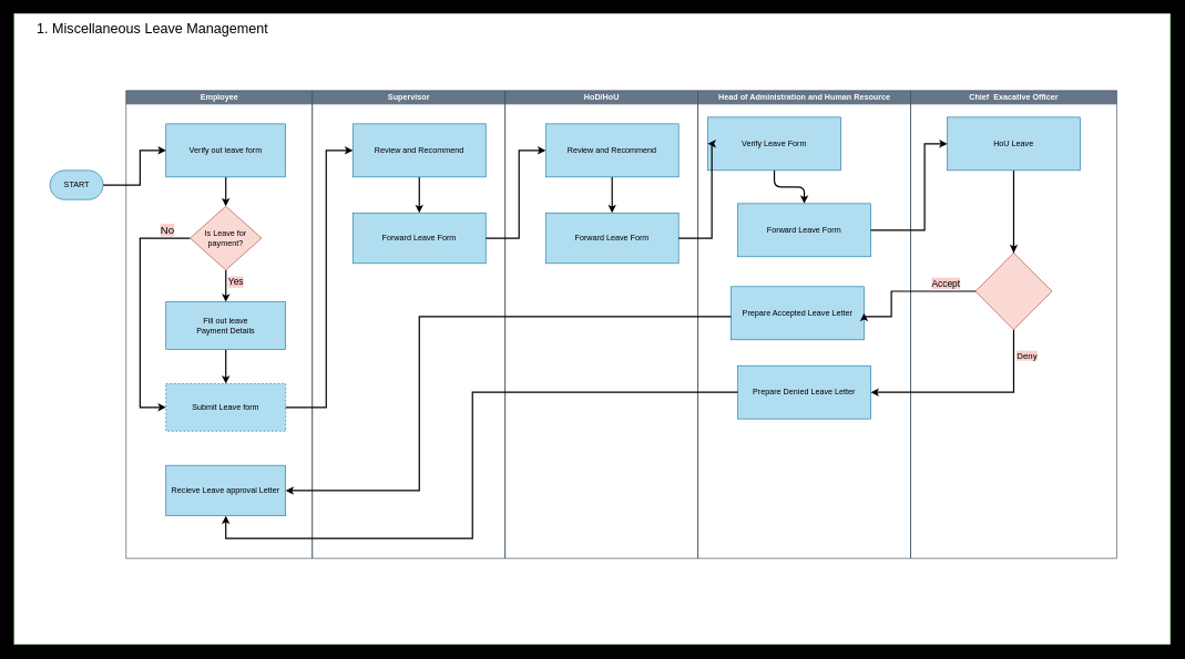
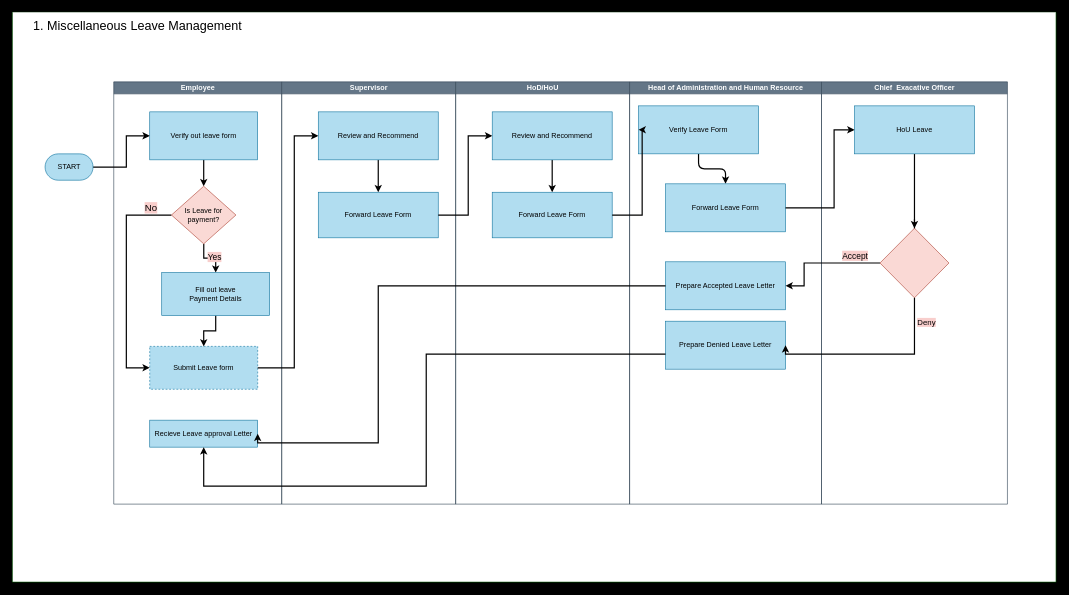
  <mxCell id="0" />
  <mxCell id="1" parent="0" />
  <mxCell id="2" value="" style="swimlane;startSize=0;fillStyle=solid;fillColor=default;strokeColor=#005700;swimlaneFillColor=#ffffff;fontColor=#ffffff;" parent="1" vertex="1"><mxGeometry x="20" y="20" width="1740" height="950" as="geometry" /></mxCell>
  <mxCell id="3" value="&lt;h1 style=&quot;font-size: 21px;&quot;&gt;&lt;font style=&quot;font-weight: normal; font-size: 21px;&quot; color=&quot;#000000&quot; face=&quot;Arial, sans-serif&quot;&gt;1. &lt;font style=&quot;font-size: 21px;&quot;&gt;Miscellaneous Leave Management&lt;/font&gt;&lt;/font&gt;&lt;/h1&gt;&lt;font style=&quot;font-size: 21px;&quot; color=&quot;#000000&quot;&gt;&lt;br&gt;&lt;/font&gt;&lt;br&gt;&lt;h1&gt;&lt;style type=&quot;text/css&quot;&gt;p { color: #000000; line-height: 115%; text-align: justify; orphans: 2; widows: 2; margin-bottom: 0.1in; direction: ltr; background: transparent }p.western { font-family: &quot;Tahoma&quot;, sans-serif; font-size: 11pt; so-language: en-AU }p.cjk { font-family: &quot;Times New Roman&quot;, serif; font-size: 11pt; so-language: zh-CN }p.ctl { font-family: &quot;Times New Roman&quot;, serif; font-size: 10pt; so-language: ar-SA }a:link { color: #000080; text-decoration: underline }&lt;/style&gt;&lt;/h1&gt;" style="text;html=1;strokeColor=none;fillColor=none;spacing=5;spacingTop=-20;whiteSpace=wrap;overflow=hidden;rounded=0;" parent="2" vertex="1"><mxGeometry x="30" y="6" width="500" height="54" as="geometry" /></mxCell>
  <mxCell id="4" value="" style="swimlane;childLayout=stackLayout;resizeParent=1;resizeParentMax=0;startSize=20;html=1;swimlaneLine=1;fillStyle=solid;fillColor=none;strokeColor=none;" parent="2" vertex="1"><mxGeometry x="169" y="96" width="1490" height="724" as="geometry" /></mxCell>
  <mxCell id="5" value="Employee" style="swimlane;startSize=20;html=1;fillColor=#647687;strokeColor=#314354;fontColor=#ffffff;" parent="4" vertex="1"><mxGeometry y="20" width="280" height="704" as="geometry" /></mxCell>
  <mxCell id="6" style="edgeStyle=orthogonalEdgeStyle;rounded=0;orthogonalLoop=1;jettySize=auto;html=1;entryX=0.5;entryY=0;entryDx=0;entryDy=0;strokeWidth=2;strokeColor=#000000;" edge="1" parent="5" source="7" target="14"><mxGeometry relative="1" as="geometry" /></mxCell>
  <mxCell id="7" value="&lt;font color=&quot;#000000&quot;&gt;Verify out leave form&lt;/font&gt;" style="whiteSpace=wrap;html=1;rounded=0;fillStyle=auto;fillColor=#b1ddf0;strokeColor=#10739e;" parent="5" vertex="1"><mxGeometry x="60" y="50" width="180" height="80" as="geometry" /></mxCell>
  <mxCell id="8" value="&lt;font color=&quot;#000000&quot;&gt;Submit Leave form&lt;/font&gt;" style="rounded=0;whiteSpace=wrap;html=1;fillStyle=auto;fillColor=#b1ddf0;strokeColor=#10739e;dashed=1;" parent="5" vertex="1"><mxGeometry x="60" y="441" width="180" height="71.5" as="geometry" /></mxCell>
- <mxCell id="9" value="&lt;font color=&quot;#000000&quot;&gt;Recieve Leave approval Letter&lt;/font&gt;" style="rounded=0;whiteSpace=wrap;html=1;fillStyle=auto;fillColor=#b1ddf0;strokeColor=#10739e;" parent="5" vertex="1"><mxGeometry x="60" y="564" width="180" height="76" as="geometry" /></mxCell>
+ <mxCell id="9" value="&lt;font color=&quot;#000000&quot;&gt;Recieve Leave approval Letter&lt;/font&gt;" style="rounded=0;whiteSpace=wrap;html=1;fillStyle=auto;fillColor=#b1ddf0;strokeColor=#10739e;" parent="5" vertex="1"><mxGeometry x="60" y="564" width="180" height="45" as="geometry" /></mxCell>
  <mxCell id="10" style="edgeStyle=orthogonalEdgeStyle;rounded=0;orthogonalLoop=1;jettySize=auto;html=1;entryX=0.5;entryY=0;entryDx=0;entryDy=0;strokeWidth=2;strokeColor=#000000;" edge="1" parent="5" source="14" target="16"><mxGeometry relative="1" as="geometry" /></mxCell>
  <mxCell id="11" value="&lt;font style=&quot;font-size: 14px;&quot;&gt;Yes&lt;/font&gt;" style="edgeLabel;html=1;align=center;verticalAlign=middle;resizable=0;points=[];labelBackgroundColor=#F8CECC;fontColor=#000000;fontSize=14;" vertex="1" connectable="0" parent="10"><mxGeometry x="-0.166" y="1" relative="1" as="geometry"><mxPoint x="13" y="-2" as="offset" /></mxGeometry></mxCell>
  <mxCell id="12" style="edgeStyle=orthogonalEdgeStyle;rounded=0;orthogonalLoop=1;jettySize=auto;html=1;entryX=0;entryY=0.5;entryDx=0;entryDy=0;strokeWidth=2;strokeColor=#000000;" edge="1" parent="5" source="14" target="8"><mxGeometry relative="1" as="geometry"><Array as="points"><mxPoint x="21" y="222" /><mxPoint x="21" y="477" /></Array></mxGeometry></mxCell>
  <mxCell id="13" value="&lt;font style=&quot;font-size: 16px;&quot;&gt;No&lt;/font&gt;" style="edgeLabel;html=1;align=center;verticalAlign=middle;resizable=0;points=[];labelBackgroundColor=#F8CECC;fontColor=#000000;fontSize=16;" vertex="1" connectable="0" parent="12"><mxGeometry x="-0.809" y="1" relative="1" as="geometry"><mxPoint y="-14" as="offset" /></mxGeometry></mxCell>
  <mxCell id="14" value="&lt;font color=&quot;#000000&quot;&gt;Is Leave for &lt;br&gt;payment?&lt;/font&gt;" style="rhombus;whiteSpace=wrap;html=1;fillStyle=auto;fillColor=#fad9d5;strokeColor=#ae4132;" vertex="1" parent="5"><mxGeometry x="96.25" y="174" width="107.5" height="96" as="geometry" /></mxCell>
  <mxCell id="15" style="edgeStyle=orthogonalEdgeStyle;rounded=0;orthogonalLoop=1;jettySize=auto;html=1;entryX=0.5;entryY=0;entryDx=0;entryDy=0;strokeWidth=2;strokeColor=#000000;" edge="1" parent="5" source="16" target="8"><mxGeometry relative="1" as="geometry" /></mxCell>
- <mxCell id="16" value="&lt;font color=&quot;#000000&quot;&gt;Fill out leave &lt;br&gt;Payment Details&lt;/font&gt;" style="rounded=0;whiteSpace=wrap;html=1;fillStyle=auto;fillColor=#b1ddf0;strokeColor=#10739e;" vertex="1" parent="5"><mxGeometry x="60" y="318" width="180" height="71.5" as="geometry" /></mxCell>
+ <mxCell id="16" value="&lt;font color=&quot;#000000&quot;&gt;Fill out leave &lt;br&gt;Payment Details&lt;/font&gt;" style="rounded=0;whiteSpace=wrap;html=1;fillStyle=auto;fillColor=#b1ddf0;strokeColor=#10739e;" vertex="1" parent="5"><mxGeometry x="80" y="318" width="180" height="71.5" as="geometry" /></mxCell>
  <mxCell id="17" value="Supervisor" style="swimlane;startSize=20;html=1;fillColor=#647687;strokeColor=#314354;fontColor=#ffffff;" parent="4" vertex="1"><mxGeometry x="280" y="20" width="290" height="704" as="geometry" /></mxCell>
  <mxCell id="18" style="edgeStyle=orthogonalEdgeStyle;orthogonalLoop=1;jettySize=auto;html=1;entryX=0.5;entryY=0;entryDx=0;entryDy=0;rounded=0;strokeWidth=2;strokeColor=#000000;" parent="17" source="19" target="20" edge="1"><mxGeometry relative="1" as="geometry" /></mxCell>
  <mxCell id="19" value="&lt;font color=&quot;#000000&quot;&gt;Review and Recommend&lt;/font&gt;" style="rounded=0;whiteSpace=wrap;html=1;fillStyle=auto;fillColor=#b1ddf0;strokeColor=#10739e;" parent="17" vertex="1"><mxGeometry x="61" y="50" width="200" height="80" as="geometry" /></mxCell>
  <mxCell id="20" value="&lt;font color=&quot;#000000&quot;&gt;Forward Leave Form&lt;/font&gt;" style="rounded=0;whiteSpace=wrap;html=1;fillStyle=auto;fillColor=#b1ddf0;strokeColor=#10739e;" parent="17" vertex="1"><mxGeometry x="61" y="184" width="200" height="76" as="geometry" /></mxCell>
  <mxCell id="21" value="HoD/HoU" style="swimlane;startSize=20;html=1;fillColor=#647687;strokeColor=#314354;fontColor=#ffffff;" vertex="1" parent="4"><mxGeometry x="570" y="20" width="290" height="704" as="geometry" /></mxCell>
  <mxCell id="22" style="edgeStyle=orthogonalEdgeStyle;orthogonalLoop=1;jettySize=auto;html=1;entryX=0.5;entryY=0;entryDx=0;entryDy=0;rounded=0;strokeWidth=2;strokeColor=#000000;" edge="1" parent="21" source="23" target="24"><mxGeometry relative="1" as="geometry" /></mxCell>
  <mxCell id="23" value="&lt;font color=&quot;#000000&quot;&gt;Review and Recommend&lt;/font&gt;" style="rounded=0;whiteSpace=wrap;html=1;fillStyle=auto;fillColor=#b1ddf0;strokeColor=#10739e;" vertex="1" parent="21"><mxGeometry x="61" y="50" width="200" height="80" as="geometry" /></mxCell>
  <mxCell id="24" value="&lt;font color=&quot;#000000&quot;&gt;Forward Leave Form&lt;/font&gt;" style="rounded=0;whiteSpace=wrap;html=1;fillStyle=auto;fillColor=#b1ddf0;strokeColor=#10739e;" vertex="1" parent="21"><mxGeometry x="61" y="184" width="200" height="76" as="geometry" /></mxCell>
  <mxCell id="25" value="Head of Administration and Human Resource" style="swimlane;startSize=20;html=1;fillColor=#647687;strokeColor=#314354;fontColor=#ffffff;" parent="4" vertex="1"><mxGeometry x="860" y="20" width="320" height="704" as="geometry" /></mxCell>
  <mxCell id="26" style="edgeStyle=orthogonalEdgeStyle;orthogonalLoop=1;jettySize=auto;html=1;strokeWidth=2;strokeColor=#000000;" parent="25" source="27" target="28" edge="1"><mxGeometry relative="1" as="geometry" /></mxCell>
  <mxCell id="27" value="&lt;font color=&quot;#000000&quot;&gt;Verify Leave Form&lt;/font&gt;" style="rounded=0;whiteSpace=wrap;html=1;fillStyle=auto;fillColor=#b1ddf0;strokeColor=#10739e;" parent="25" vertex="1"><mxGeometry x="15" y="40" width="200" height="80" as="geometry" /></mxCell>
  <mxCell id="28" value="&lt;font color=&quot;#000000&quot;&gt;Forward Leave Form&lt;/font&gt;" style="rounded=0;whiteSpace=wrap;html=1;fillStyle=auto;fillColor=#b1ddf0;strokeColor=#10739e;" parent="25" vertex="1"><mxGeometry x="60" y="170" width="200" height="80" as="geometry" /></mxCell>
- <mxCell id="29" value="&lt;font color=&quot;#000000&quot;&gt;Prepare Accepted Leave Letter&lt;/font&gt;" style="rounded=0;whiteSpace=wrap;html=1;fillStyle=auto;fillColor=#b1ddf0;strokeColor=#10739e;" parent="25" vertex="1"><mxGeometry x="50" y="295" width="200" height="80" as="geometry" /></mxCell>
- <mxCell id="30" value="&lt;font color=&quot;#000000&quot;&gt;Prepare Denied Leave Letter&lt;/font&gt;" style="rounded=0;whiteSpace=wrap;html=1;fillStyle=auto;fillColor=#b1ddf0;strokeColor=#10739e;" parent="25" vertex="1"><mxGeometry x="60" y="414" width="200" height="80" as="geometry" /></mxCell>
+ <mxCell id="29" value="&lt;font color=&quot;#000000&quot;&gt;Prepare Accepted Leave Letter&lt;/font&gt;" style="rounded=0;whiteSpace=wrap;html=1;fillStyle=auto;fillColor=#b1ddf0;strokeColor=#10739e;" parent="25" vertex="1"><mxGeometry x="60" y="300" width="200" height="80" as="geometry" /></mxCell>
+ <mxCell id="30" value="&lt;font color=&quot;#000000&quot;&gt;Prepare Denied Leave Letter&lt;/font&gt;" style="rounded=0;whiteSpace=wrap;html=1;fillStyle=auto;fillColor=#b1ddf0;strokeColor=#10739e;" parent="25" vertex="1"><mxGeometry x="60" y="399" width="200" height="80" as="geometry" /></mxCell>
  <mxCell id="31" value="Chief&amp;nbsp; Exacative Officer" style="swimlane;startSize=20;html=1;fillColor=#647687;strokeColor=#314354;fontColor=#ffffff;" parent="4" vertex="1"><mxGeometry x="1180" y="20" width="310" height="704" as="geometry" /></mxCell>
  <mxCell id="32" style="edgeStyle=orthogonalEdgeStyle;orthogonalLoop=1;jettySize=auto;html=1;rounded=0;strokeWidth=2;strokeColor=#000000;" parent="31" source="33" target="35" edge="1"><mxGeometry relative="1" as="geometry" /></mxCell>
  <mxCell id="33" value="&lt;font color=&quot;#000000&quot;&gt;HoU Leave&lt;/font&gt;" style="rounded=0;whiteSpace=wrap;html=1;fillStyle=auto;fillColor=#b1ddf0;strokeColor=#10739e;" parent="31" vertex="1"><mxGeometry x="55" y="40" width="200" height="80" as="geometry" /></mxCell>
  <mxCell id="34" style="edgeStyle=orthogonalEdgeStyle;orthogonalLoop=1;jettySize=auto;html=1;strokeWidth=2;strokeColor=#000000;" parent="31" source="35" edge="1"><mxGeometry relative="1" as="geometry"><mxPoint x="155" y="277" as="targetPoint" /></mxGeometry></mxCell>
  <mxCell id="35" value="" style="rhombus;whiteSpace=wrap;html=1;fillStyle=auto;fillColor=#fad9d5;strokeColor=#ae4132;" parent="31" vertex="1"><mxGeometry x="97.5" y="244" width="115" height="116" as="geometry" /></mxCell>
  <mxCell id="36" style="edgeStyle=orthogonalEdgeStyle;rounded=0;orthogonalLoop=1;jettySize=auto;html=1;entryX=0;entryY=0.5;entryDx=0;entryDy=0;strokeWidth=2;strokeColor=#000000;" edge="1" parent="4" source="20" target="23"><mxGeometry relative="1" as="geometry"><Array as="points"><mxPoint x="591" y="242" /><mxPoint x="591" y="110" /></Array></mxGeometry></mxCell>
  <mxCell id="37" style="edgeStyle=orthogonalEdgeStyle;rounded=0;orthogonalLoop=1;jettySize=auto;html=1;entryX=0;entryY=0.5;entryDx=0;entryDy=0;strokeWidth=2;strokeColor=#000000;" edge="1" parent="4" source="24" target="27"><mxGeometry relative="1" as="geometry"><Array as="points"><mxPoint x="881" y="242" /><mxPoint x="881" y="100" /></Array></mxGeometry></mxCell>
  <mxCell id="38" style="edgeStyle=orthogonalEdgeStyle;rounded=0;orthogonalLoop=1;jettySize=auto;html=1;entryX=0;entryY=0.5;entryDx=0;entryDy=0;strokeWidth=2;strokeColor=#000000;" edge="1" parent="4" source="28" target="33"><mxGeometry relative="1" as="geometry"><Array as="points"><mxPoint x="1201" y="230" /><mxPoint x="1201" y="100" /></Array></mxGeometry></mxCell>
  <mxCell id="39" style="edgeStyle=orthogonalEdgeStyle;rounded=0;orthogonalLoop=1;jettySize=auto;html=1;entryX=1;entryY=0.5;entryDx=0;entryDy=0;strokeColor=#000000;strokeWidth=2;" edge="1" parent="4" source="35" target="29"><mxGeometry relative="1" as="geometry"><Array as="points"><mxPoint x="1151" y="322" /><mxPoint x="1151" y="360" /></Array></mxGeometry></mxCell>
  <mxCell id="40" value="&lt;font style=&quot;font-size: 14px;&quot;&gt;Accept&lt;/font&gt;" style="edgeLabel;html=1;align=center;verticalAlign=middle;resizable=0;points=[];labelBackgroundColor=#F8CECC;fontColor=#000000;" vertex="1" connectable="0" parent="39"><mxGeometry x="-0.565" y="-1" relative="1" as="geometry"><mxPoint x="1" y="-12" as="offset" /></mxGeometry></mxCell>
  <mxCell id="41" style="edgeStyle=orthogonalEdgeStyle;rounded=0;orthogonalLoop=1;jettySize=auto;html=1;entryX=1;entryY=0.5;entryDx=0;entryDy=0;strokeColor=#000000;strokeWidth=2;" edge="1" parent="4" source="35" target="30"><mxGeometry relative="1" as="geometry"><Array as="points"><mxPoint x="1335" y="474" /></Array></mxGeometry></mxCell>
  <mxCell id="42" value="&lt;font style=&quot;font-size: 13px;&quot;&gt;Deny&lt;/font&gt;" style="edgeLabel;html=1;align=center;verticalAlign=middle;resizable=0;points=[];labelBackgroundColor=#F8CECC;fontColor=#000000;" vertex="1" connectable="0" parent="41"><mxGeometry x="-0.754" y="2" relative="1" as="geometry"><mxPoint x="17" as="offset" /></mxGeometry></mxCell>
  <mxCell id="43" style="edgeStyle=orthogonalEdgeStyle;rounded=0;orthogonalLoop=1;jettySize=auto;html=1;entryX=0;entryY=0.5;entryDx=0;entryDy=0;strokeWidth=2;strokeColor=#000000;" edge="1" parent="4" source="8" target="19"><mxGeometry relative="1" as="geometry"><Array as="points"><mxPoint x="301" y="497" /><mxPoint x="301" y="110" /></Array></mxGeometry></mxCell>
  <mxCell id="44" style="edgeStyle=orthogonalEdgeStyle;rounded=0;orthogonalLoop=1;jettySize=auto;html=1;entryX=1;entryY=0.5;entryDx=0;entryDy=0;strokeWidth=2;strokeColor=#000000;" edge="1" parent="4" source="29" target="9"><mxGeometry relative="1" as="geometry"><Array as="points"><mxPoint x="441" y="360" /><mxPoint x="441" y="622" /></Array></mxGeometry></mxCell>
  <mxCell id="45" style="edgeStyle=orthogonalEdgeStyle;rounded=0;orthogonalLoop=1;jettySize=auto;html=1;entryX=0.5;entryY=1;entryDx=0;entryDy=0;strokeColor=#000000;strokeWidth=2;" edge="1" parent="4" source="30" target="9"><mxGeometry relative="1" as="geometry"><Array as="points"><mxPoint x="521" y="474" /><mxPoint x="521" y="694" /><mxPoint x="150" y="694" /></Array></mxGeometry></mxCell>
  <mxCell id="46" style="edgeStyle=orthogonalEdgeStyle;rounded=0;orthogonalLoop=1;jettySize=auto;html=1;entryX=0;entryY=0.5;entryDx=0;entryDy=0;strokeWidth=2;strokeColor=#000000;" parent="2" source="47" target="7" edge="1"><mxGeometry relative="1" as="geometry"><Array as="points"><mxPoint x="190" y="258" /><mxPoint x="190" y="206" /></Array></mxGeometry></mxCell>
  <mxCell id="47" value="&lt;font color=&quot;#000000&quot;&gt;START&lt;/font&gt;" style="html=1;dashed=0;whiteSpace=wrap;shape=mxgraph.dfd.start;fillColor=#b1ddf0;strokeColor=#10739e;" parent="2" vertex="1"><mxGeometry x="54.5" y="236" width="80" height="44" as="geometry" /></mxCell>
